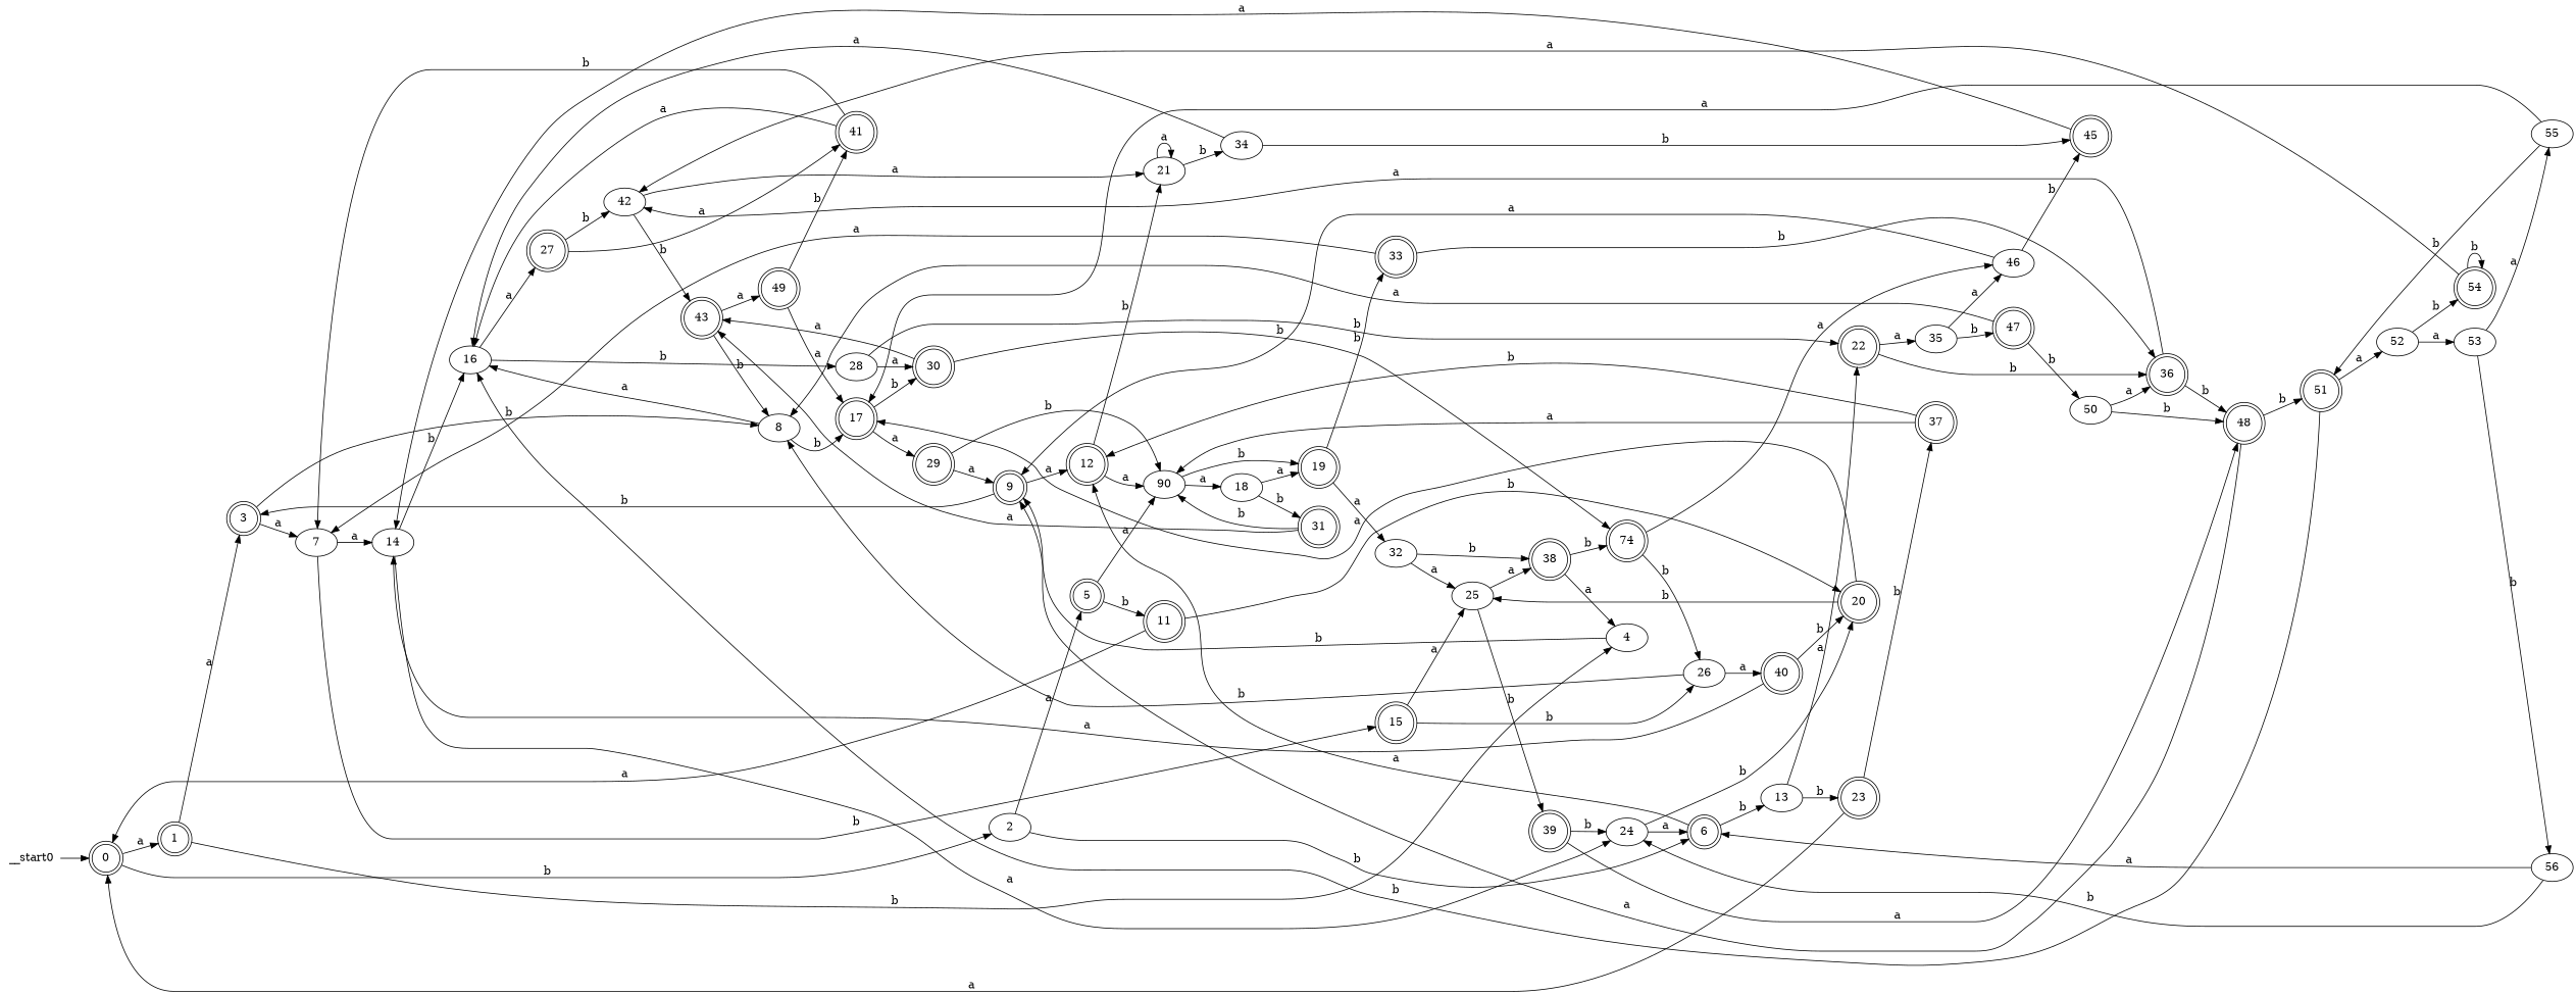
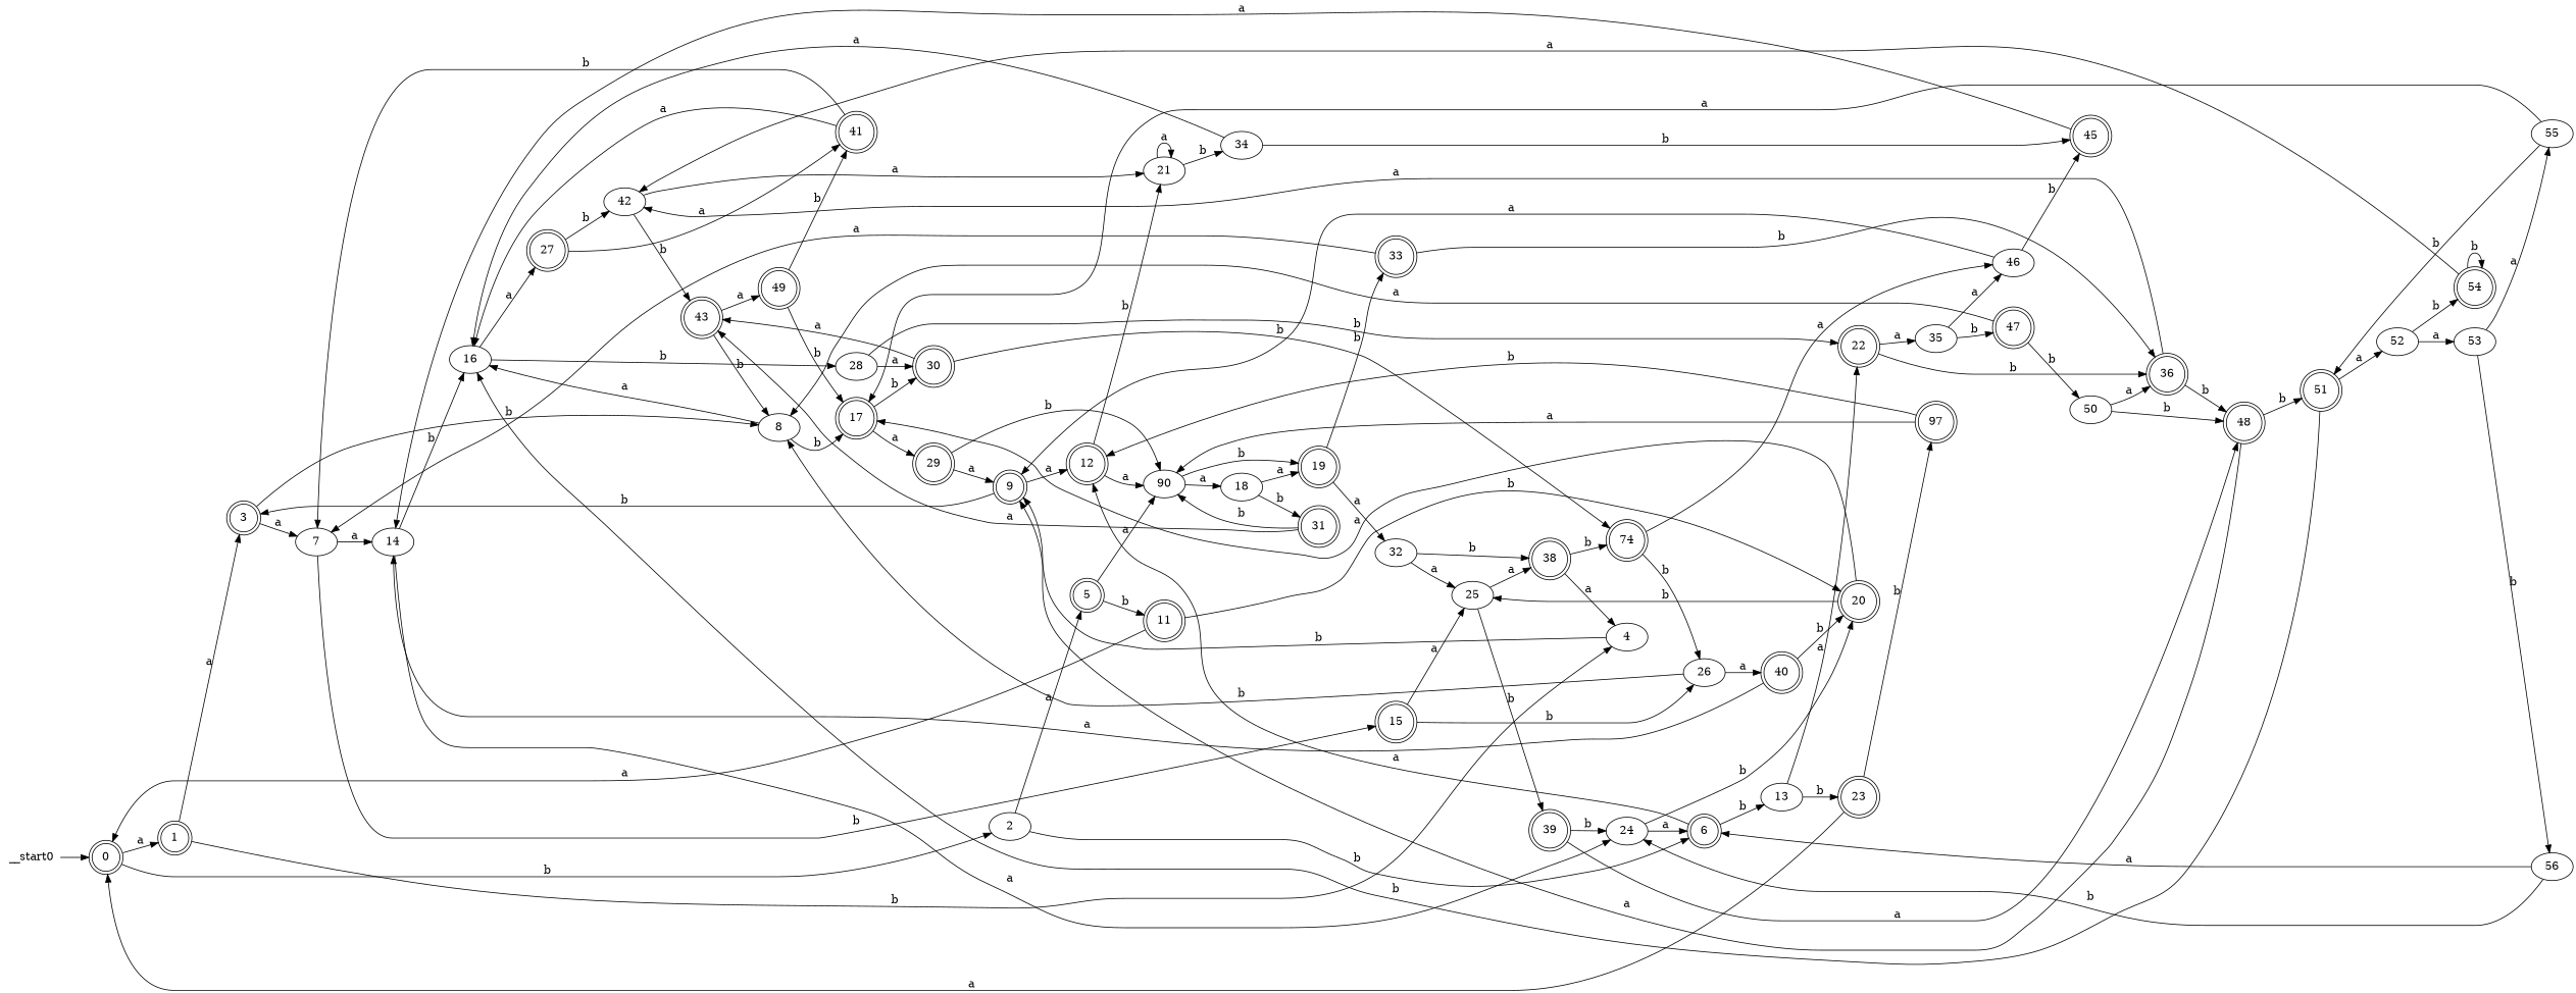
  digraph {
    rankdir=LR
    node [shape=doublecircle]
    __start0 [shape=none]
    0
    1
    2 [shape=""]
    3
    4 [shape=""]
    5
    6
    7 [shape=""]
    8 [shape=""]
    9
    n12 [label=90 shape=""]
    11
    12
    13 [shape=""]
    14 [shape=""]
    15
    16 [shape=""]
    17
    18 [shape=""]
    19
    20
    21 [shape=""]
    22
    23
    24 [shape=""]
    25 [shape=""]
    26 [shape=""]
    27
    28 [shape=""]
    29
    30
    31
    32 [shape=""]
    33
    34 [shape=""]
    35 [shape=""]
    36
-   37
+   37 [label=97]
    38
    39
    40
    41
    42 [shape=""]
    43
    n46 [label=74]
    45
    46 [shape=""]
    47
    48
    49
    50 [shape=""]
    51
    52 [shape=""]
    53 [shape=""]
    54
    55 [shape=""]
    56 [shape=""]
    __start0 -> 0
    0 -> 1 [label=a]
    0 -> 2 [label=b]
    1 -> 3 [label=a]
    1 -> 4 [label=b]
    2 -> 5 [label=a]
    2 -> 6 [label=b]
    3 -> 7 [label=a]
    3 -> 8 [label=b]
    4 -> 9 [label=b]
    5 -> n12 [label=a]
    5 -> 11 [label=b]
    6 -> 12 [label=a]
    6 -> 13 [label=b]
    7 -> 14 [label=a]
    7 -> 15 [label=b]
    8 -> 16 [label=a]
    8 -> 17 [label=b]
    9 -> 3 [label=b]
    9 -> 12 [label=a]
    n12 -> 18 [label=a]
    n12 -> 19 [label=b]
    11 -> 0 [label=a]
    11 -> 20 [label=b]
    12 -> n12 [label=a]
    12 -> 21 [label=b]
    13 -> 22 [label=a]
    13 -> 23 [label=b]
    14 -> 16 [label=b]
    14 -> 24 [label=a]
    15 -> 25 [label=a]
    15 -> 26 [label=b]
    16 -> 27 [label=a]
    16 -> 28 [label=b]
    17 -> 29 [label=a]
    17 -> 30 [label=b]
    18 -> 19 [label=a]
    18 -> 31 [label=b]
    19 -> 32 [label=a]
    19 -> 33 [label=b]
    20 -> 17 [label=a]
    20 -> 25 [label=b]
    21 -> 21 [label=a]
    21 -> 34 [label=b]
    22 -> 35 [label=a]
    22 -> 36 [label=b]
    23 -> 0 [label=a]
    23 -> 37 [label=b]
    24 -> 6 [label=a]
    24 -> 20 [label=b]
    25 -> 38 [label=a]
    25 -> 39 [label=b]
    26 -> 8 [label=b]
    26 -> 40 [label=a]
    27 -> 41 [label=a]
    27 -> 42 [label=b]
    28 -> 22 [label=b]
    28 -> 30 [label=a]
    29 -> 9 [label=a]
    29 -> n12 [label=b]
    30 -> 43 [label=a]
    30 -> n46 [label=b]
    31 -> n12 [label=b]
    31 -> 43 [label=a]
    32 -> 25 [label=a]
    32 -> 38 [label=b]
    33 -> 7 [label=a]
    33 -> 36 [label=b]
    34 -> 16 [label=a]
    34 -> 45 [label=b]
    35 -> 46 [label=a]
    35 -> 47 [label=b]
    36 -> 42 [label=a]
    36 -> 48 [label=b]
    37 -> n12 [label=a]
    37 -> 12 [label=b]
    38 -> 4 [label=a]
    38 -> n46 [label=b]
    39 -> 24 [label=b]
    39 -> 48 [label=a]
    40 -> 14 [label=a]
    40 -> 20 [label=b]
    41 -> 7 [label=b]
    41 -> 16 [label=a]
    42 -> 21 [label=a]
    42 -> 43 [label=b]
    43 -> 8 [label=b]
    43 -> 49 [label=a]
    n46 -> 26 [label=b]
    n46 -> 46 [label=a]
    45 -> 14 [label=a]
    46 -> 9 [label=a]
    46 -> 45 [label=b]
    47 -> 8 [label=a]
    47 -> 50 [label=b]
    48 -> 9 [label=a]
    48 -> 51 [label=b]
-   49 -> 17 [label=a]
+   49 -> 17 [label=b]
    49 -> 41 [label=b]
    50 -> 36 [label=a]
    50 -> 48 [label=b]
    51 -> 16 [label=b]
    51 -> 52 [label=a]
    52 -> 53 [label=a]
    52 -> 54 [label=b]
    53 -> 55 [label=a]
    53 -> 56 [label=b]
    54 -> 42 [label=a]
    54 -> 54 [label=b]
    55 -> 17 [label=a]
    55 -> 51 [label=b]
    56 -> 6 [label=a]
    56 -> 24 [label=b]
  }
